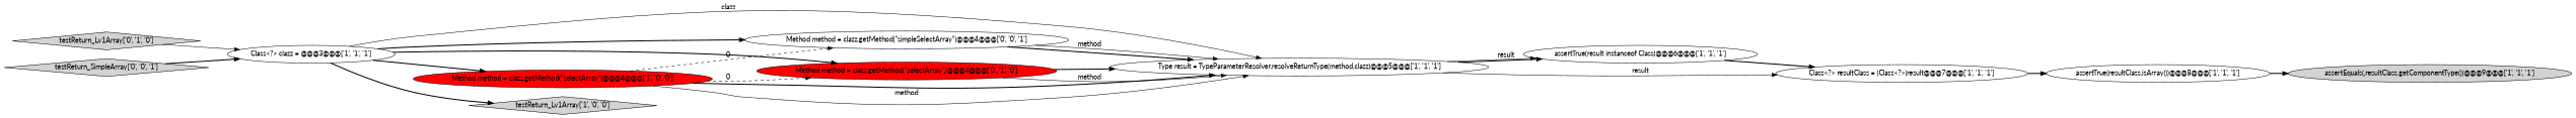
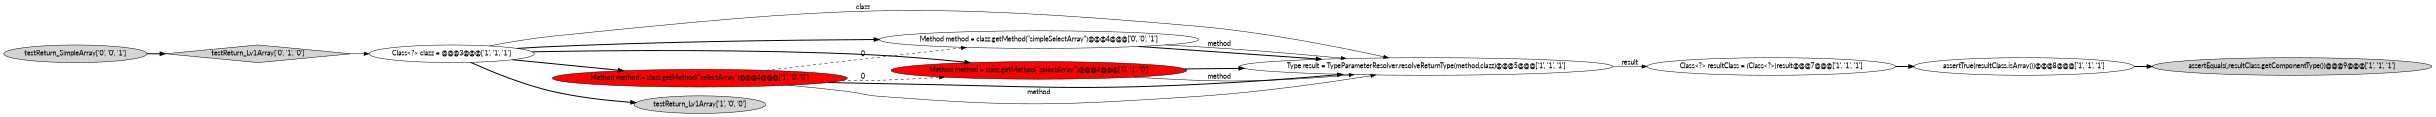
  digraph {
    fontname=Lato
    rankdir=LR
    node [fillcolor=white fontname=Lato shape=ellipse style=filled]
    edge [fontname=Lato style=bold]
-   n1 [label="assertTrue(result instanceof Class)@@@6@@@['1', '1', '1']"]
    n2 [label="Class<?> resultClass = (Class<?>)result@@@7@@@['1', '1', '1']"]
    n3 [label="assertTrue(resultClass.isArray())@@@8@@@['1', '1', '1']"]
    n4 [fillcolor=lightgray label="assertEquals(,resultClass.getComponentType())@@@9@@@['1', '1', '1']"]
    n5 [fillcolor=lightgray label="testReturn_Lv1Array['0', '1', '0']" shape=diamond]
    n6 [label="Class<?> clazz = @@@3@@@['1', '1', '1']"]
    n7 [fillcolor=red label="Method method = clazz.getMethod(\"selectArray\",)@@@4@@@['0', '1', '0']"]
    n8 [label="Method method = clazz.getMethod(\"simpleSelectArray\")@@@4@@@['0', '0', '1']"]
    n9 [label="Type result = TypeParameterResolver.resolveReturnType(method,clazz)@@@5@@@['1', '1', '1']"]
    n10 [fillcolor=red label="Method method = clazz.getMethod(\"selectArray\")@@@4@@@['1', '0', '0']"]
-   n11 [fillcolor=lightgray label="testReturn_Lv1Array['1', '0', '0']" shape=diamond]
-   n12 [fillcolor=lightgray label="testReturn_SimpleArray['0', '0', '1']" shape=diamond]
-   n1 -> n2
+   n11 [fillcolor=lightgray label="testReturn_Lv1Array['1', '0', '0']"]
+   n12 [fillcolor=lightgray label="testReturn_SimpleArray['0', '0', '1']"]
    n2 -> n3
    n3 -> n4
    n5 -> n6 [style=solid]
    n6 -> n7
    n6 -> n8
    n6 -> n9 [label=clazz style=solid]
    n6 -> n10
    n6 -> n11
    n7 -> n9 [label=method style=solid]
    n7 -> n9
    n8 -> n9
    n8 -> n9 [label=method style=solid]
-   n9 -> n1
-   n9 -> n1 [label=result style=solid]
    n9 -> n2 [label=result style=solid]
    n10 -> n7 [label=0 style=dashed]
    n10 -> n8 [label=0 style=dashed]
    n10 -> n9
    n10 -> n9 [label=method style=solid]
-   n12 -> n6
+   n12 -> n5
  }
